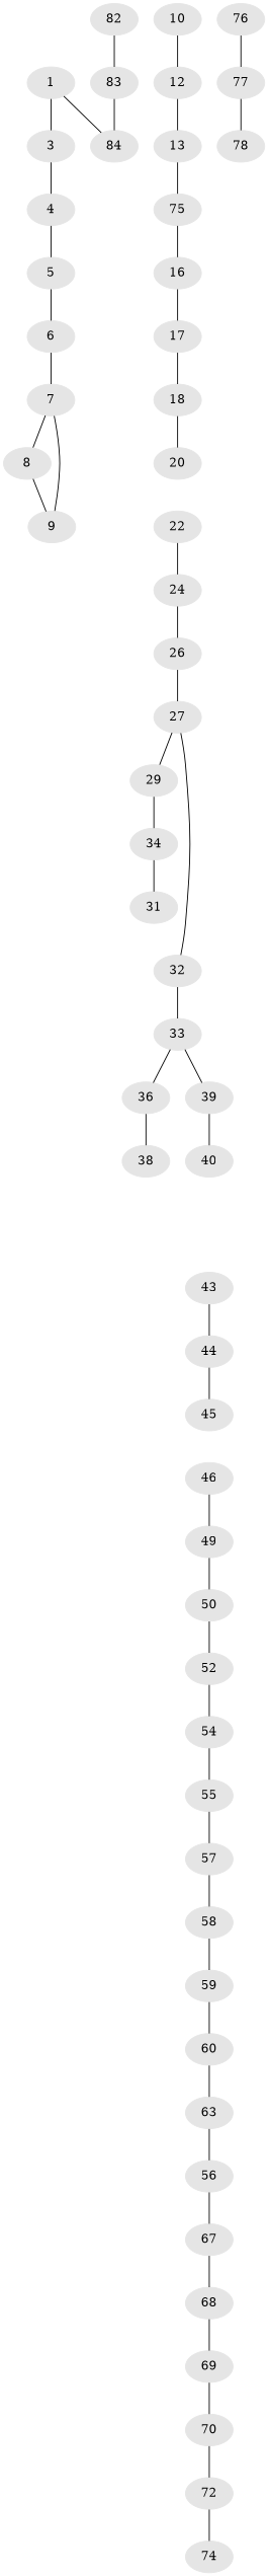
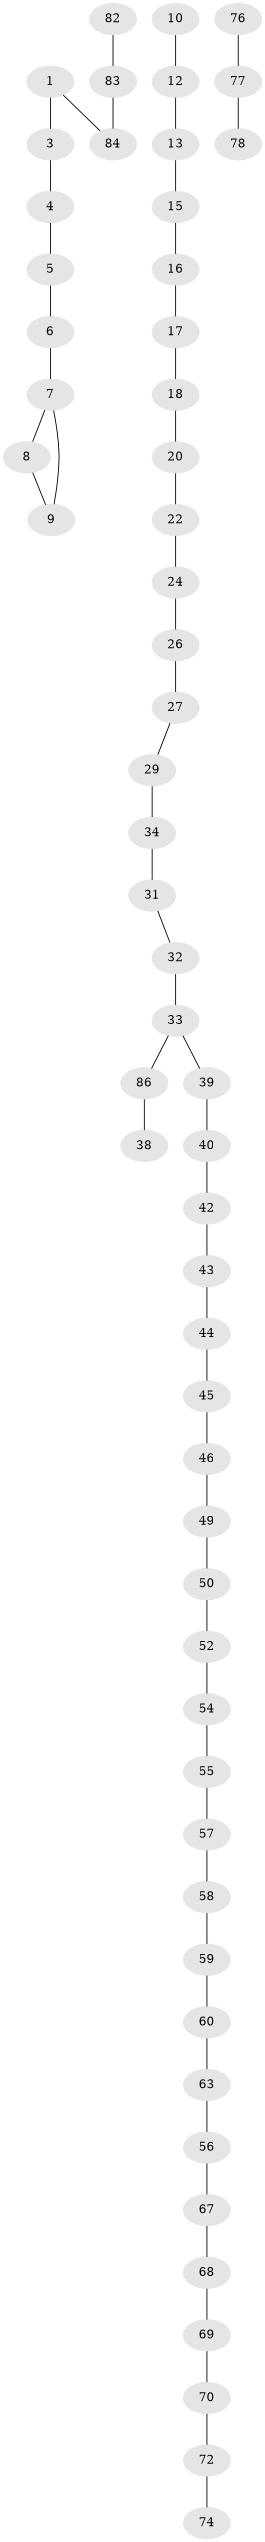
  graph {
    node [color=gray90 style=filled]
    1 [super="+2"]
    3
    84 [super="+85"]
    4
    5
    6
    7
    8
    9
    10 [super="+11"]
    12
    13 [super="+14"]
-   15 [label=75]
+   15
    16
    17
    18 [super="+19"]
    20 [super="+21"]
    22 [super="+23"]
    24 [super="+25"]
    26
    27 [super="+28"]
    29
    n23 [label=34]
    31
    32
    33 [super="+34"]
-   36 [super="+37"]
+   36 [super="+37" label=86]
    39
    38
    40 [super="+41"]
+   42
    43
    44
    45
    46 [super="+47"]
    49
    50 [super="+51"]
    52 [super="+53"]
    54
    55 [super="+56"]
    57
    58
    59
    60 [super="+61"]
    63 [super="+64"]
    n46 [label=56]
    67
    68
    69
    70 [super="+71"]
    72 [super="+73"]
    74
    76
    77
    78 [super="+79"]
    82
    83
    1 -- 3
    1 -- 84
    3 -- 4
    4 -- 5
    5 -- 6
    6 -- 7
    7 -- 8
    8 -- 9
    9 -- 7
    10 -- 12
    12 -- 13
    13 -- 15
    15 -- 16
    16 -- 17
    17 -- 18
    18 -- 20
+   20 -- 22
    22 -- 24
    24 -- 26
    26 -- 27
    27 -- 29
    29 -- n23
    n23 -- 31
-   27 -- 32
+   31 -- 32
    32 -- 33
    33 -- 36
    33 -- 39
    36 -- 38
    39 -- 40
+   40 -- 42
+   42 -- 43
    43 -- 44
    44 -- 45
+   45 -- 46
    46 -- 49
    49 -- 50
    50 -- 52
    52 -- 54
    54 -- 55
    55 -- 57
    57 -- 58
    58 -- 59
    59 -- 60
    60 -- 63
    63 -- n46
    n46 -- 67
    67 -- 68
    68 -- 69
    69 -- 70
    70 -- 72
    72 -- 74
    76 -- 77
    77 -- 78
    82 -- 83
    83 -- 84
  }
